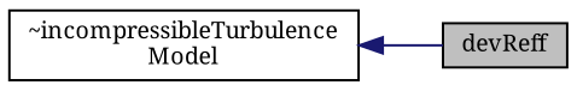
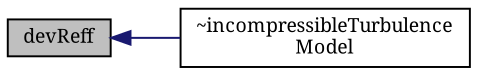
  digraph {
    rankdir=LR
    fontname="Noto Serif"
    node [color=black fontname="Noto Serif" fontsize=10 shape=record]
    n1 [fillcolor=grey75 fontcolor=black height=0.2 label=devReff style=filled width=0.4]
    n2 [height=0.2 label="~incompressibleTurbulence\lModel" width=0.4]
-   n2 -> n1 [color=midnightblue dir=back fontname="Noto Serif" fontsize=10 labelfontname=Helvetica labelfontsize=10 style=solid]
+   n1 -> n2 [color=midnightblue dir=back fontname="Noto Serif" fontsize=10 labelfontname=Helvetica labelfontsize=10 style=solid]
  }
